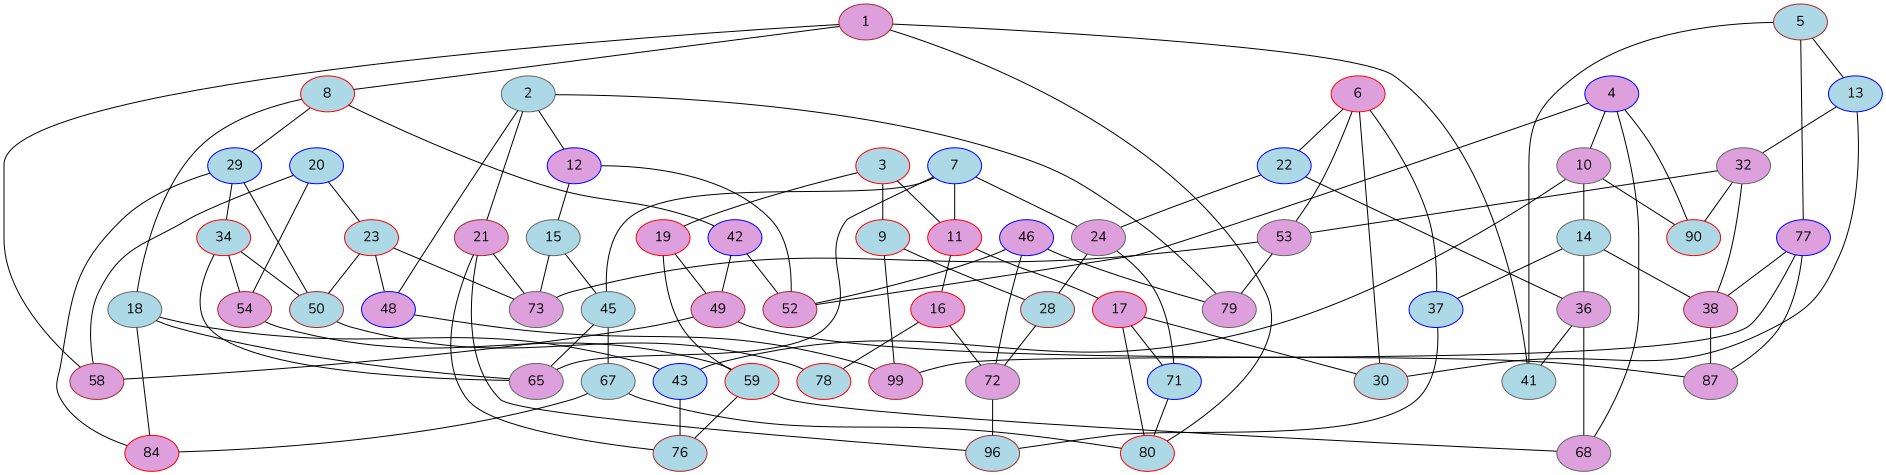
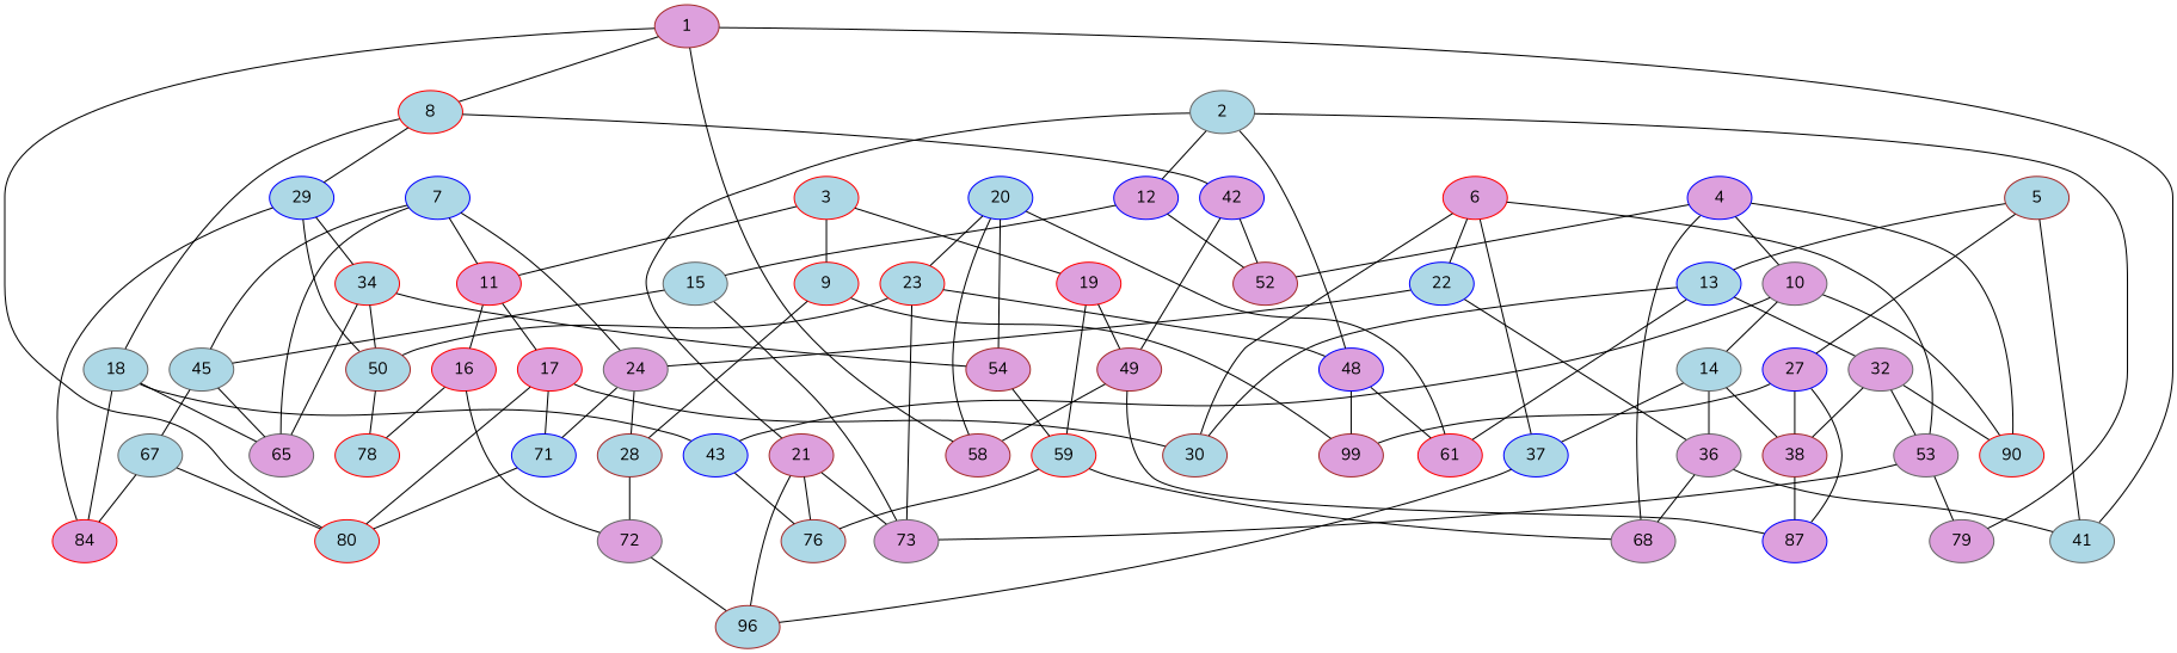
  graph {
    fontname=Nunito
    node [color=gray40 fillcolor=plum fontname=Nunito style=filled]
    edge [fontname=Nunito]
    1 [color=brown super="+55"]
    8 [color=red fillcolor=lightblue super="+60"]
    41 [fillcolor=lightblue]
    58 [color=brown]
    80 [color=red fillcolor=lightblue super="+95"]
    18 [fillcolor=lightblue super="+63"]
    29 [color=blue fillcolor=lightblue super="+69"]
    42 [color=blue]
    2 [fillcolor=lightblue super="+75"]
    12 [color=blue]
    21 [color=brown super="+44"]
    48 [color=blue super="+98"]
    79
    52 [color=brown super="+86"]
    15 [fillcolor=lightblue]
    73 [super="+83"]
    76 [color=brown fillcolor=lightblue]
    n18 [color=brown fillcolor=lightblue label=96]
    99 [color=brown]
+   61 [color=red]
    3 [color=red fillcolor=lightblue super="+85"]
    9 [color=red fillcolor=lightblue super="+33"]
    11 [color=red super="+96"]
    19 [color=red super="+74"]
    28 [color=brown fillcolor=lightblue]
    16 [color=red]
    17 [color=red super="+70"]
    49 [color=brown super="+62"]
    59 [color=red fillcolor=lightblue super="+93"]
    4 [color=blue super="+39"]
    10 [super="+89"]
    68
    90 [color=red fillcolor=lightblue]
    14 [fillcolor=lightblue super="+35"]
    43 [color=blue fillcolor=lightblue]
    13 [color=blue fillcolor=lightblue super="+25"]
    30 [color=brown fillcolor=lightblue]
    32 [super="+91"]
    5 [color=brown fillcolor=lightblue]
-   27 [color=blue super="+47" label=77]
+   27 [color=blue super="+47"]
    38 [color=brown super="+40"]
-   87
+   87 [color=blue]
    6 [color=red super="+56"]
    22 [color=blue fillcolor=lightblue]
    37 [color=blue fillcolor=lightblue]
    53 [super="+100"]
    24 [super="+51"]
    36 [super="+81"]
    7 [color=blue fillcolor=lightblue super="+94"]
    45 [fillcolor=lightblue super="+82"]
    65 [super="+66"]
    71 [color=blue fillcolor=lightblue]
    67 [fillcolor=lightblue]
    84 [color=red]
    50 [color=brown fillcolor=lightblue super="+77"]
    34 [color=red fillcolor=lightblue super="+57"]
    72 [super="+88"]
    78 [color=red fillcolor=lightblue super="+92"]
    20 [color=blue fillcolor=lightblue super="+26"]
    23 [color=red fillcolor=lightblue super="+31"]
    54 [color=brown]
-   46 [color=blue]
    1 -- 8
    1 -- 41
    1 -- 58
    1 -- 80
    8 -- 18
    8 -- 29
    8 -- 42
    18 -- 43
    18 -- 65
    18 -- 84
    29 -- 84
    29 -- 50
    29 -- 34
    42 -- 52
    42 -- 49
    2 -- 12
    2 -- 21
    2 -- 48
    2 -- 79
    12 -- 52
    12 -- 15
    21 -- 73
    21 -- 76
    21 -- n18
    48 -- 99
+   48 -- 61
    15 -- 73
    15 -- 45
    3 -- 9 [weight=2]
    3 -- 11
    3 -- 19
    9 -- 99
    9 -- 28
    11 -- 16
    11 -- 17
    19 -- 49
    19 -- 59
    28 -- 72
    16 -- 72
    16 -- 78
    17 -- 80
    17 -- 30
    17 -- 71
    49 -- 58
    49 -- 87
    59 -- 76
    59 -- 68
    4 -- 52
    4 -- 10
    4 -- 68
    4 -- 90
    10 -- 90
    10 -- 14
    10 -- 43
    14 -- 38
    14 -- 37
    14 -- 36
    43 -- 76
+   13 -- 61
    13 -- 30
    13 -- 32
    32 -- 90
    32 -- 38
    32 -- 53
    5 -- 41
    5 -- 13
    5 -- 27
    27 -- 99
    27 -- 38
    27 -- 87
    38 -- 87
    6 -- 30
    6 -- 22
    6 -- 37
    6 -- 53
    22 -- 24
    22 -- 36
    37 -- n18
    53 -- 79
    53 -- 73
    24 -- 28
    24 -- 71
    36 -- 41
    36 -- 68
    7 -- 11
    7 -- 24
    7 -- 45
    7 -- 65
    45 -- 65
    45 -- 67
    71 -- 80
    67 -- 80
    67 -- 84
    50 -- 78
    34 -- 65
    34 -- 50
    34 -- 54
    72 -- n18
    20 -- 58
+   20 -- 61
    20 -- 23
    20 -- 54
    23 -- 48
    23 -- 73
    23 -- 50
    54 -- 59
-   46 -- 79
-   46 -- 52
-   46 -- 72
  }
